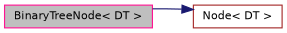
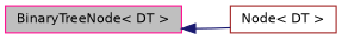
  digraph {
    rankdir=LR
    node [fontname=Helvetica fontsize=10 shape=record style=filled]
    n1 [color=deeppink fillcolor=grey75 fontcolor=black height=0.2 label="BinaryTreeNode\< DT \>" width=0.4]
    n2 [color=brown fillcolor=white height=0.2 label="Node\< DT \>" width=0.4]
-   n2 -> n1 [color=midnightblue dir=back fontname=Helvetica fontsize=10 labelfontname=Helvetica labelfontsize=10 style=solid]
+   n1 -> n2 [color=midnightblue dir=back fontname=Helvetica fontsize=10 labelfontname=Helvetica labelfontsize=10 style=solid]
  }
